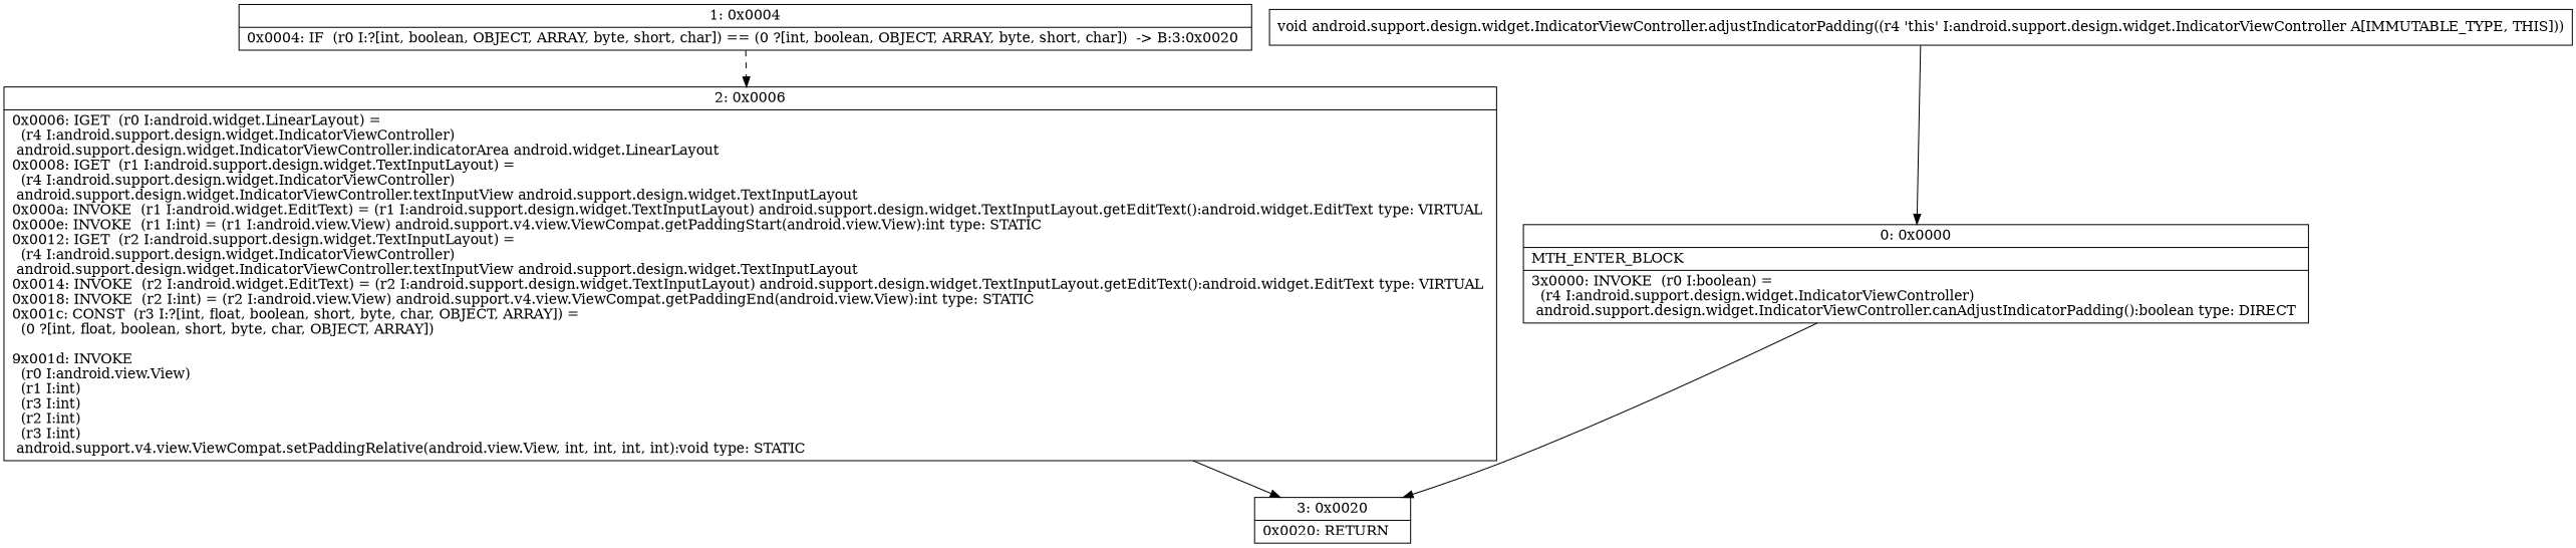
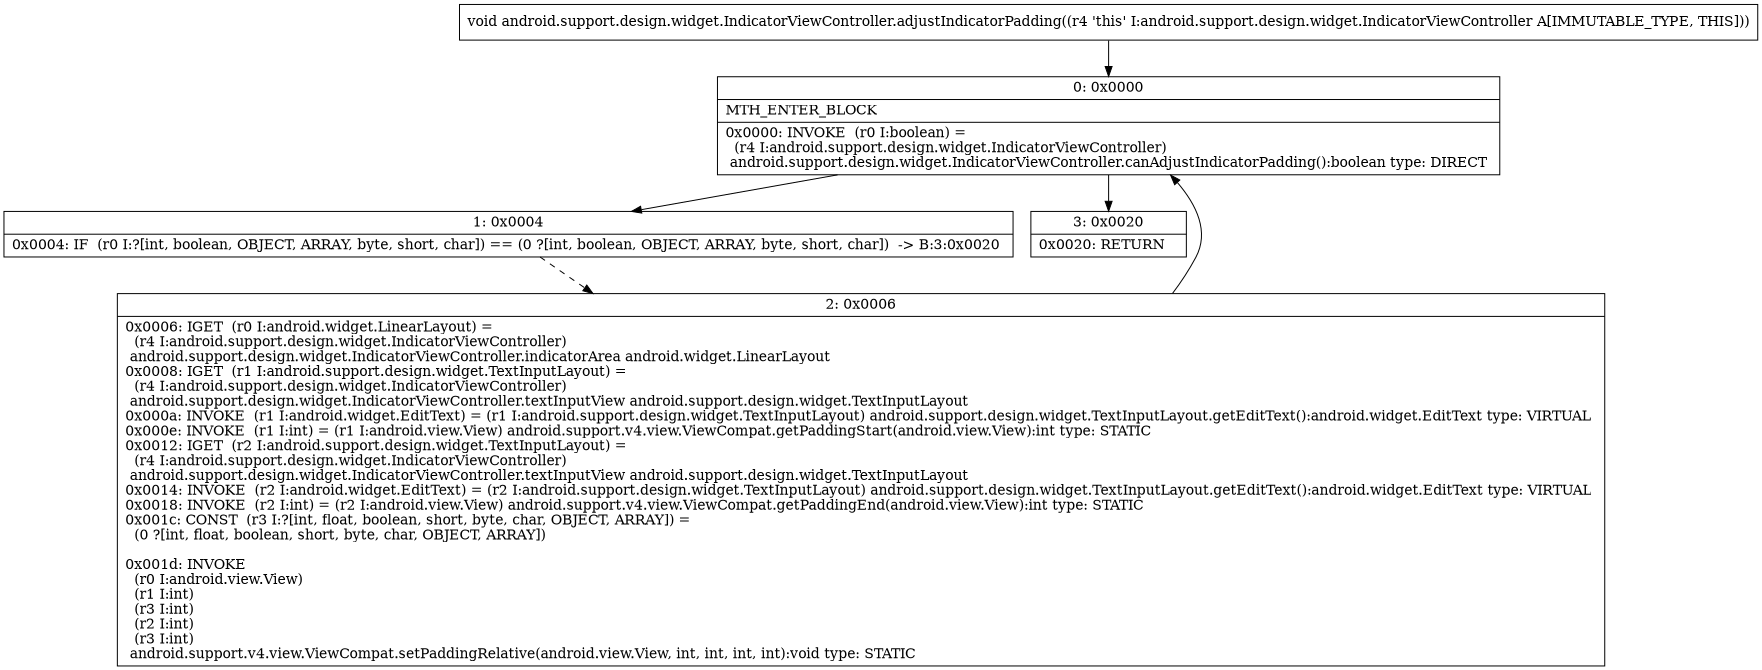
  digraph {
    node [shape=record]
-   n1 [label="{0\:\ 0x0000|MTH_ENTER_BLOCK\l|3x0000: INVOKE  (r0 I:boolean) = \l  (r4 I:android.support.design.widget.IndicatorViewController)\l android.support.design.widget.IndicatorViewController.canAdjustIndicatorPadding():boolean type: DIRECT \l}"]
+   n1 [label="{0\:\ 0x0000|MTH_ENTER_BLOCK\l|0x0000: INVOKE  (r0 I:boolean) = \l  (r4 I:android.support.design.widget.IndicatorViewController)\l android.support.design.widget.IndicatorViewController.canAdjustIndicatorPadding():boolean type: DIRECT \l}"]
    n2 [label="{1\:\ 0x0004|0x0004: IF  (r0 I:?[int, boolean, OBJECT, ARRAY, byte, short, char]) == (0 ?[int, boolean, OBJECT, ARRAY, byte, short, char])  \-\> B:3:0x0020 \l}"]
    n3 [label="{3\:\ 0x0020|0x0020: RETURN   \l}"]
-   n4 [label="{2\:\ 0x0006|0x0006: IGET  (r0 I:android.widget.LinearLayout) = \l  (r4 I:android.support.design.widget.IndicatorViewController)\l android.support.design.widget.IndicatorViewController.indicatorArea android.widget.LinearLayout \l0x0008: IGET  (r1 I:android.support.design.widget.TextInputLayout) = \l  (r4 I:android.support.design.widget.IndicatorViewController)\l android.support.design.widget.IndicatorViewController.textInputView android.support.design.widget.TextInputLayout \l0x000a: INVOKE  (r1 I:android.widget.EditText) = (r1 I:android.support.design.widget.TextInputLayout) android.support.design.widget.TextInputLayout.getEditText():android.widget.EditText type: VIRTUAL \l0x000e: INVOKE  (r1 I:int) = (r1 I:android.view.View) android.support.v4.view.ViewCompat.getPaddingStart(android.view.View):int type: STATIC \l0x0012: IGET  (r2 I:android.support.design.widget.TextInputLayout) = \l  (r4 I:android.support.design.widget.IndicatorViewController)\l android.support.design.widget.IndicatorViewController.textInputView android.support.design.widget.TextInputLayout \l0x0014: INVOKE  (r2 I:android.widget.EditText) = (r2 I:android.support.design.widget.TextInputLayout) android.support.design.widget.TextInputLayout.getEditText():android.widget.EditText type: VIRTUAL \l0x0018: INVOKE  (r2 I:int) = (r2 I:android.view.View) android.support.v4.view.ViewCompat.getPaddingEnd(android.view.View):int type: STATIC \l0x001c: CONST  (r3 I:?[int, float, boolean, short, byte, char, OBJECT, ARRAY]) = \l  (0 ?[int, float, boolean, short, byte, char, OBJECT, ARRAY])\l \l9x001d: INVOKE  \l  (r0 I:android.view.View)\l  (r1 I:int)\l  (r3 I:int)\l  (r2 I:int)\l  (r3 I:int)\l android.support.v4.view.ViewCompat.setPaddingRelative(android.view.View, int, int, int, int):void type: STATIC \l}"]
+   n4 [label="{2\:\ 0x0006|0x0006: IGET  (r0 I:android.widget.LinearLayout) = \l  (r4 I:android.support.design.widget.IndicatorViewController)\l android.support.design.widget.IndicatorViewController.indicatorArea android.widget.LinearLayout \l0x0008: IGET  (r1 I:android.support.design.widget.TextInputLayout) = \l  (r4 I:android.support.design.widget.IndicatorViewController)\l android.support.design.widget.IndicatorViewController.textInputView android.support.design.widget.TextInputLayout \l0x000a: INVOKE  (r1 I:android.widget.EditText) = (r1 I:android.support.design.widget.TextInputLayout) android.support.design.widget.TextInputLayout.getEditText():android.widget.EditText type: VIRTUAL \l0x000e: INVOKE  (r1 I:int) = (r1 I:android.view.View) android.support.v4.view.ViewCompat.getPaddingStart(android.view.View):int type: STATIC \l0x0012: IGET  (r2 I:android.support.design.widget.TextInputLayout) = \l  (r4 I:android.support.design.widget.IndicatorViewController)\l android.support.design.widget.IndicatorViewController.textInputView android.support.design.widget.TextInputLayout \l0x0014: INVOKE  (r2 I:android.widget.EditText) = (r2 I:android.support.design.widget.TextInputLayout) android.support.design.widget.TextInputLayout.getEditText():android.widget.EditText type: VIRTUAL \l0x0018: INVOKE  (r2 I:int) = (r2 I:android.view.View) android.support.v4.view.ViewCompat.getPaddingEnd(android.view.View):int type: STATIC \l0x001c: CONST  (r3 I:?[int, float, boolean, short, byte, char, OBJECT, ARRAY]) = \l  (0 ?[int, float, boolean, short, byte, char, OBJECT, ARRAY])\l \l0x001d: INVOKE  \l  (r0 I:android.view.View)\l  (r1 I:int)\l  (r3 I:int)\l  (r2 I:int)\l  (r3 I:int)\l android.support.v4.view.ViewCompat.setPaddingRelative(android.view.View, int, int, int, int):void type: STATIC \l}"]
    n5 [label="{void android.support.design.widget.IndicatorViewController.adjustIndicatorPadding((r4 'this' I:android.support.design.widget.IndicatorViewController A[IMMUTABLE_TYPE, THIS])) }"]
+   n1 -> n2
    n1 -> n3
    n2 -> n4 [style=dashed]
-   n4 -> n3
+   n4 -> n1
    n5 -> n1
  }
